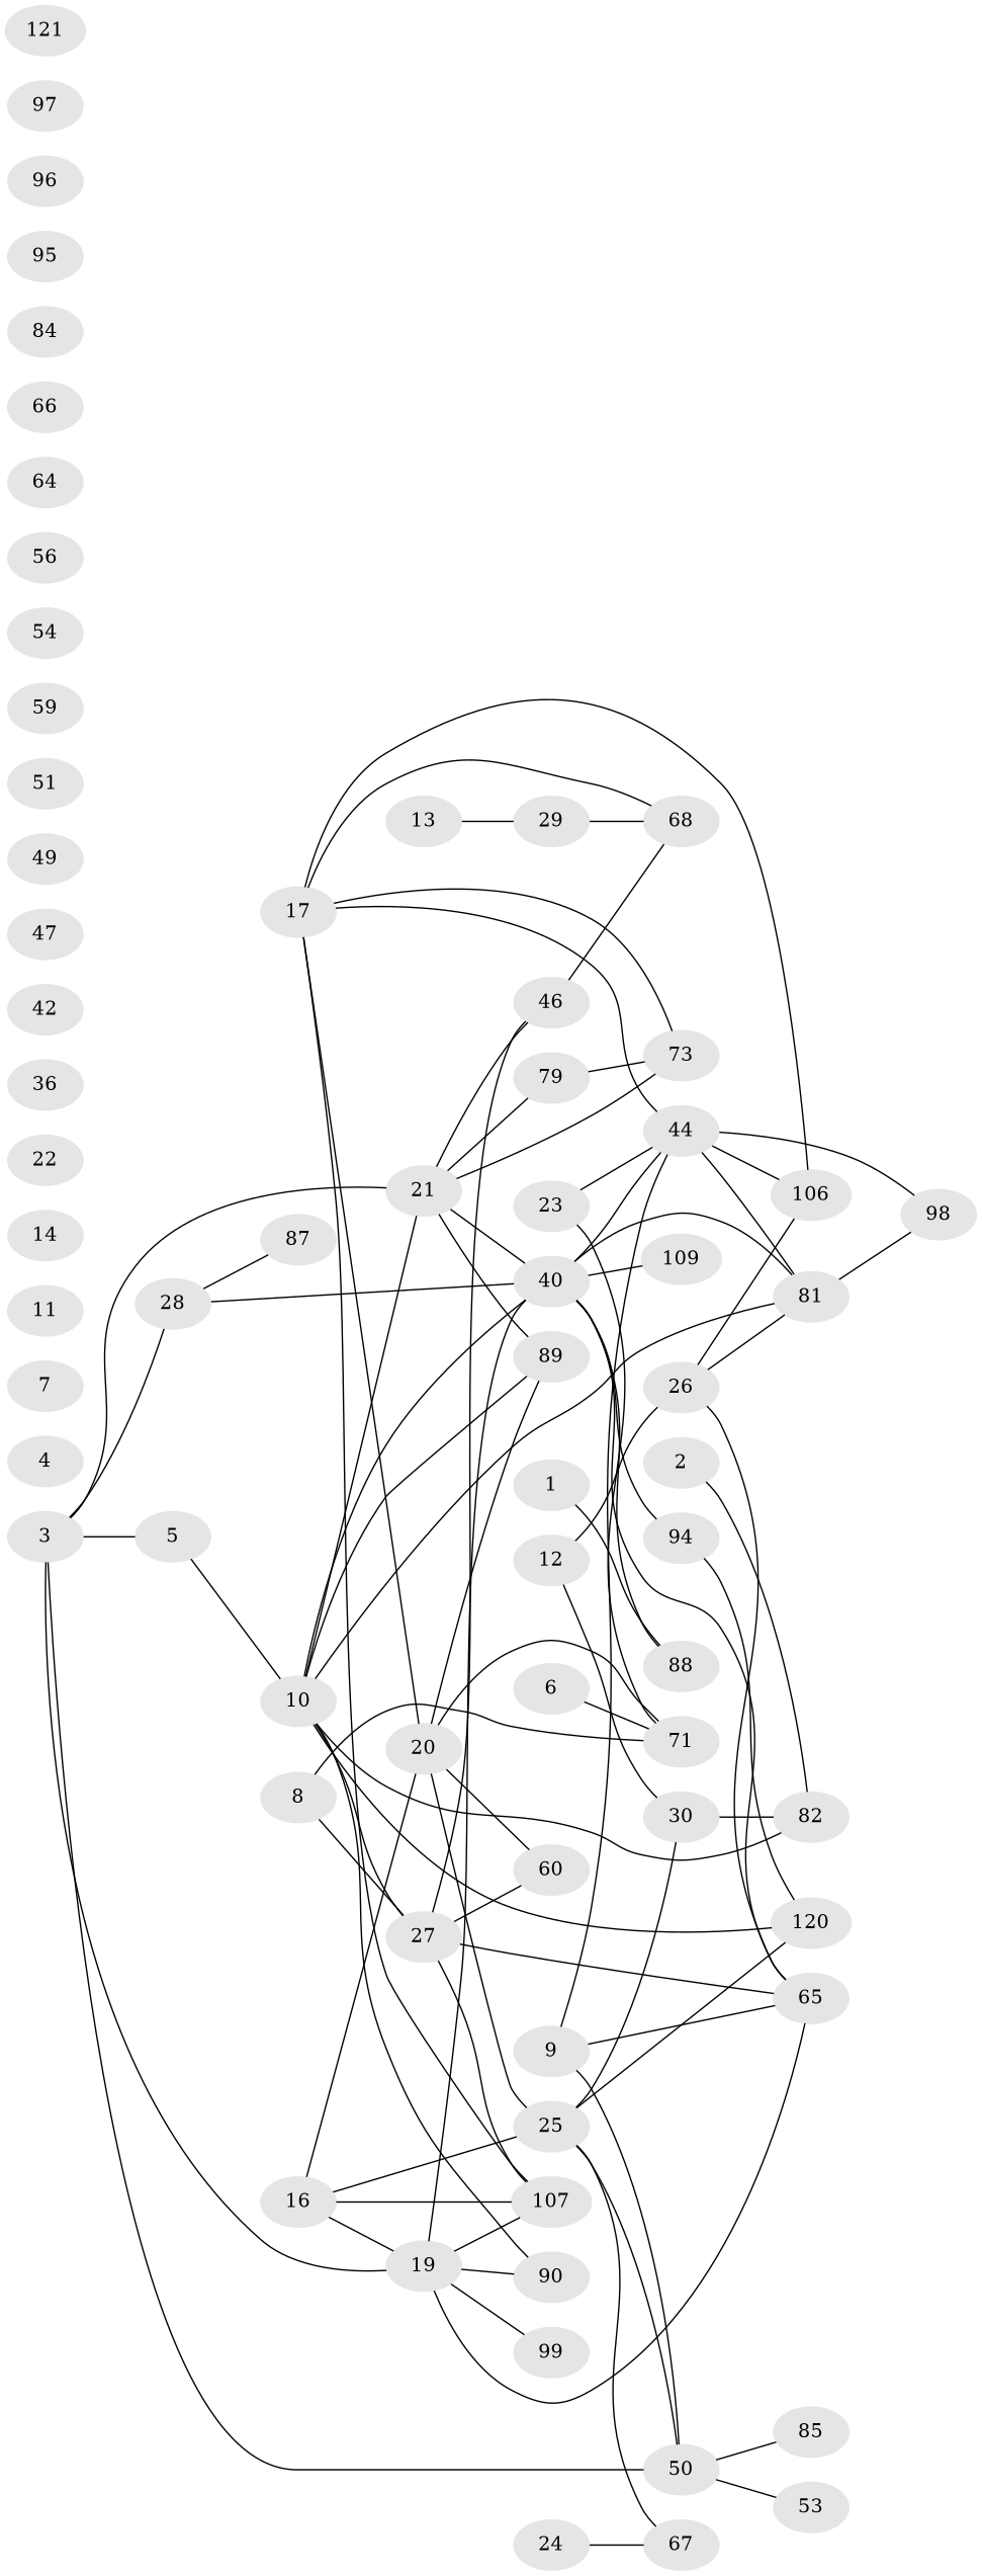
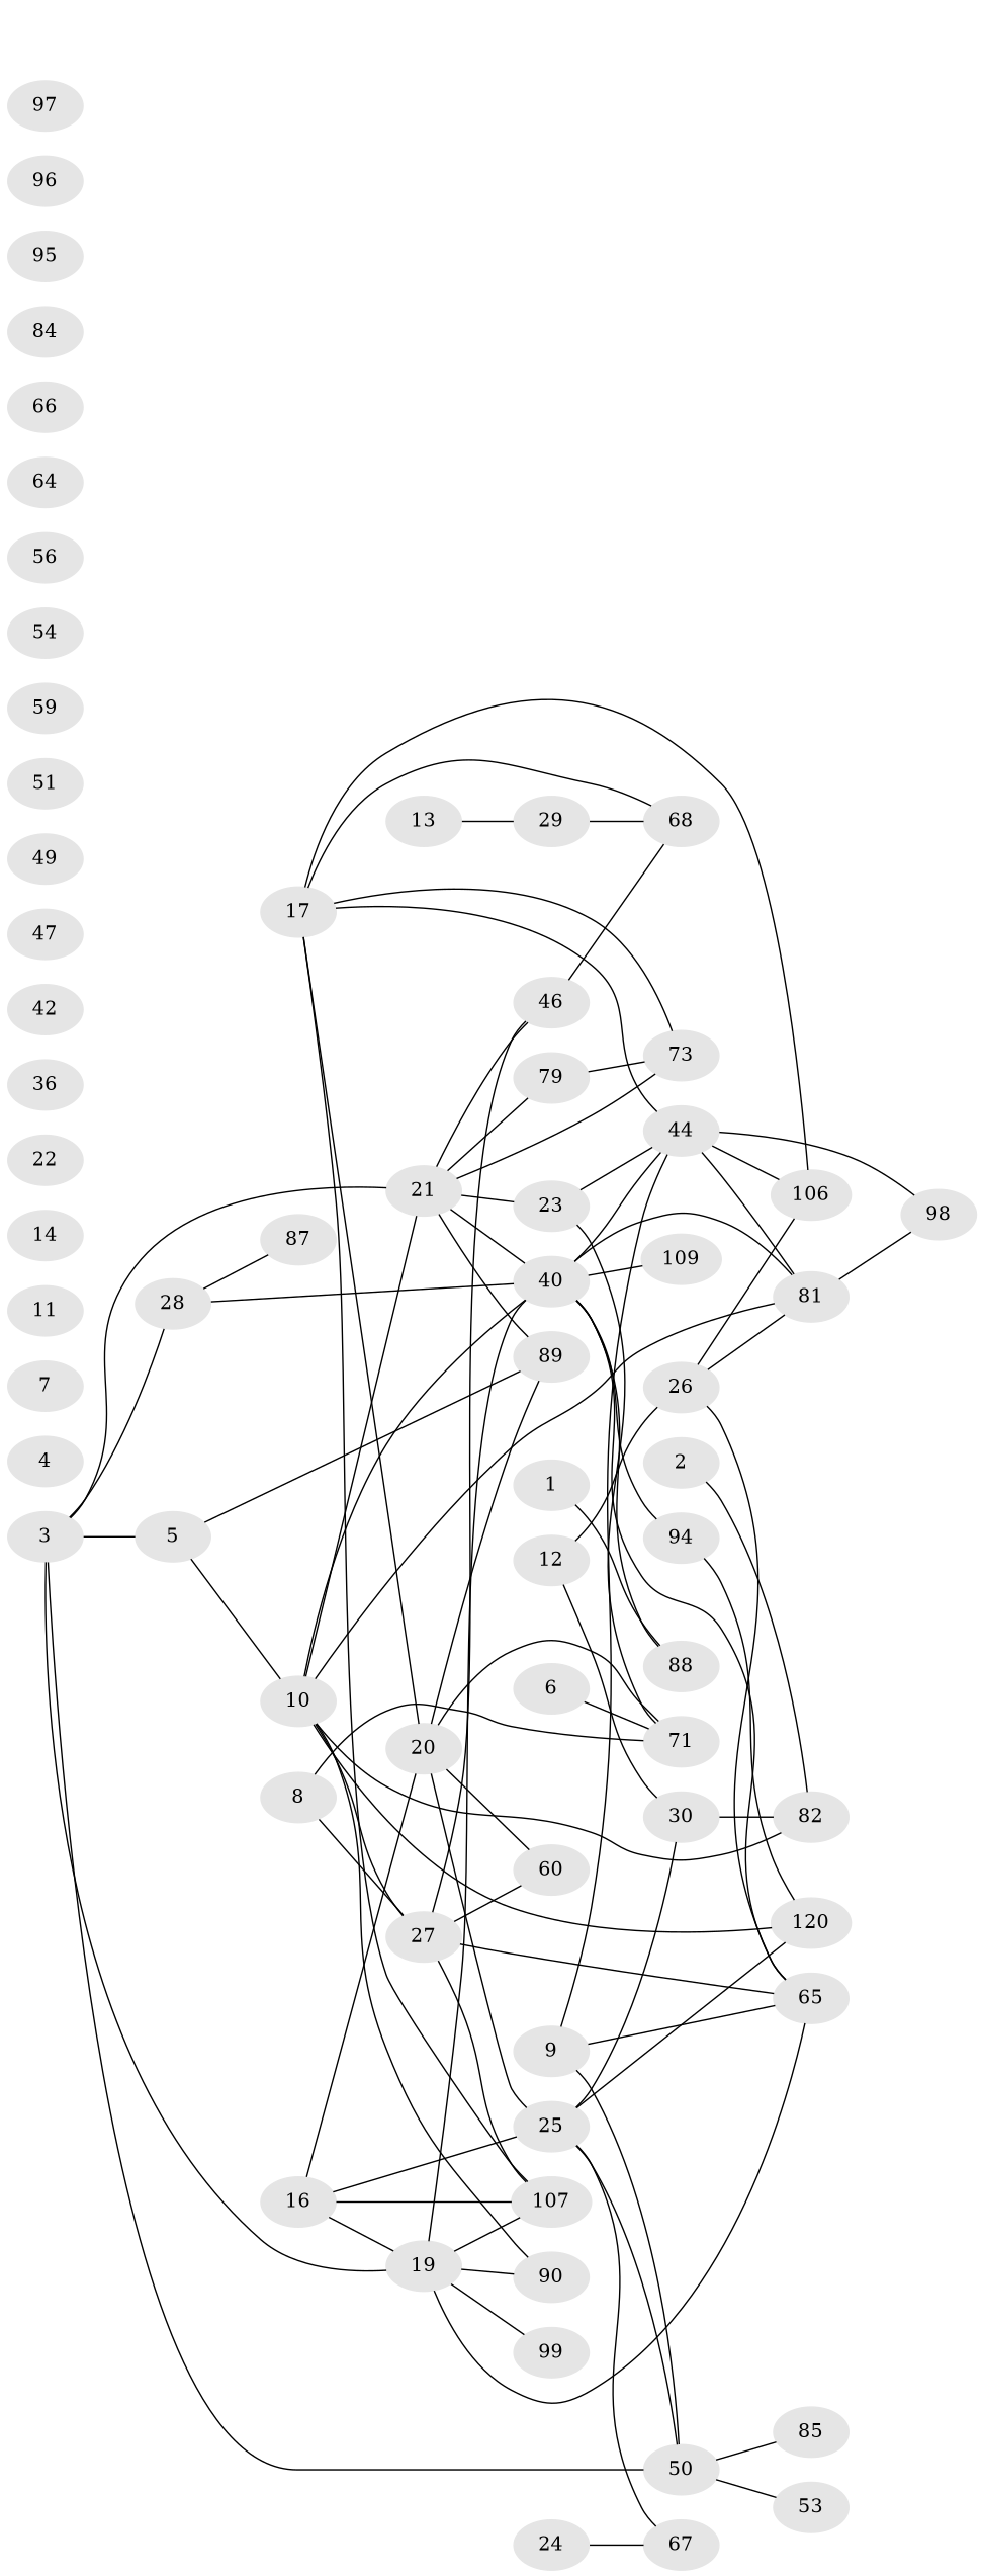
  graph {
    rankdir=LR
    node [color=gray90 style=filled]
    1
    88
    2 [super="+18"]
    82 [super="+125"]
    3 [super="+127+61+43"]
    5 [super="+75"]
    19 [super="+38+45"]
    21 [super="+83+57"]
    28 [super="+55"]
    50 [super="+77+74"]
    10 [super="+132+63+33"]
    89 [super="+114"]
    65 [super="+70"]
    40 [super="+119+128"]
    90
    107
    99
    73
    23
    46 [super="+72"]
    n21 [label=79]
    n22 [label=87]
    53
    85
    4
    27 [super="+34"]
    81 [super="+94"]
    120 [super="+130"]
    6 [super="+15"]
    71
    7
    60
    8
    9 [super="+133+103"]
    44 [super="+86+108"]
    106
    98 [super="+115"]
    n38 [label=94 super="+124"]
    109
    11
    12 [super="+138"]
    26 [super="+129+31+37"]
    30
    13 [super="+102"]
    29 [super="+111+32"]
    68 [super="+112+100"]
    14
    16 [super="+117"]
    20 [super="+104+41"]
    25 [super="+113"]
    67 [super="+87"]
    17 [super="+79"]
    22 [super="+48"]
    24
    36
    42
    47
    49
    51
    n60 [label=59]
    54
    56
    64
    66
    84
    95
    96
    97
-   121
    1 -- 88
    2 -- 82
    3 -- 5
    3 -- 19
    3 -- 21
    3 -- 28
    3 -- 50
    5 -- 10
-   10 -- 89
+   5 -- 89
    19 -- 65
    19 -- 40
    19 -- 90
    19 -- 107
    19 -- 99
    21 -- 89
    21 -- 40
    21 -- 73
+   21 -- 23
    21 -- 46
    21 -- n21
    28 -- 40
    28 -- n22
    50 -- 53
    50 -- 85
    10 -- 82
    10 -- 21
    10 -- 40
    10 -- 90
    10 -- 27 [weight=2]
    10 -- 81
    10 -- 120
    40 -- 88
    40 -- 65
    40 -- 81
    40 -- 44
    40 -- n38
    40 -- 109
    23 -- 71
    23 -- 44
    46 -- 68
    n21 -- 73
    27 -- 65
    27 -- 107
    27 -- 46
    27 -- 60
    81 -- 98
    6 -- 71
    8 -- 27
    8 -- 71
    9 -- 50
    9 -- 65
    9 -- 44
    44 -- 81
    44 -- 106
    44 -- 98
    n38 -- 120
    12 -- 26
    12 -- 30
    26 -- 65
    26 -- 81 [weight=2]
    26 -- 106
    30 -- 82
    13 -- 29
    29 -- 68
    16 -- 19
    16 -- 107 [weight=2]
    16 -- 20
    16 -- 25
    20 -- 89
    20 -- 71
    20 -- 60
    20 -- 25
    25 -- 50
    25 -- 120
    25 -- 30
    25 -- 67
    17 -- 107
    17 -- 73
    17 -- 44
    17 -- 106
    17 -- 68
    17 -- 20
    24 -- 67
  }
